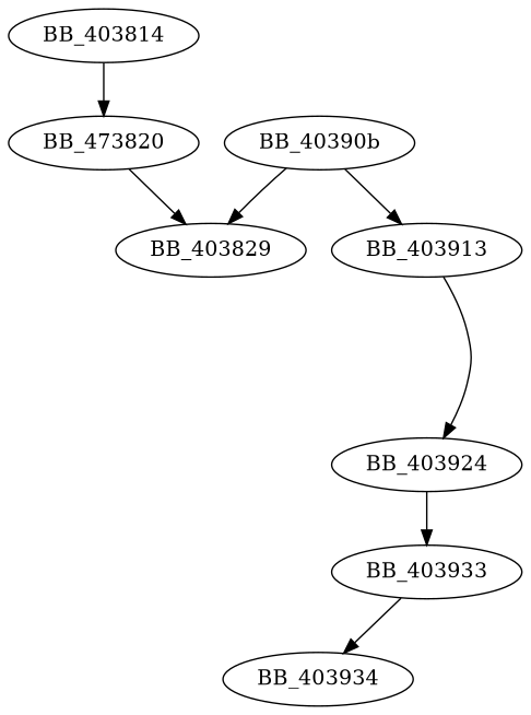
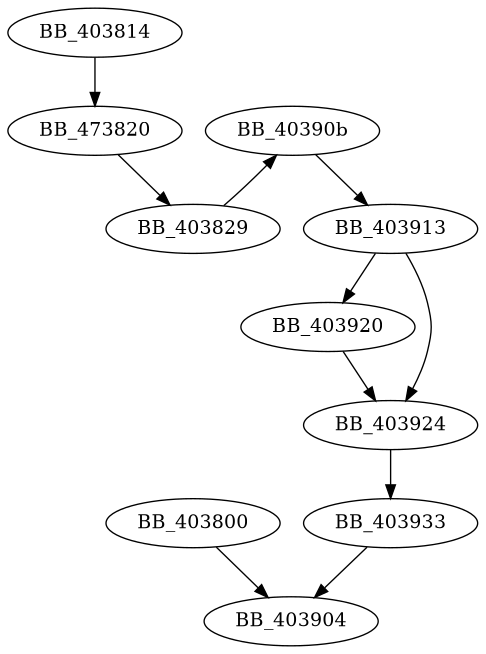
  digraph {
-   BB_403934
+   BB_403800
+   BB_403934 [label=BB_403904]
    n3 [label=BB_473820]
    BB_403814
    BB_403829
    BB_40390b
    BB_403913
+   BB_403920
    BB_403924
    BB_403933
+   BB_403800 -> BB_403934
    n3 -> BB_403829
    BB_403814 -> n3
-   BB_40390b -> BB_403829
+   BB_403829 -> BB_40390b
    BB_40390b -> BB_403913
+   BB_403913 -> BB_403920
    BB_403913 -> BB_403924
+   BB_403920 -> BB_403924
    BB_403924 -> BB_403933
    BB_403933 -> BB_403934
  }
